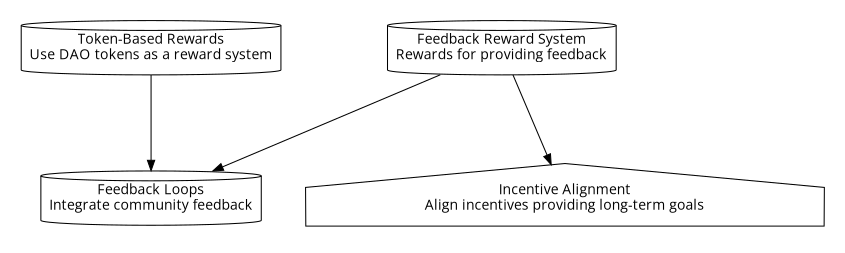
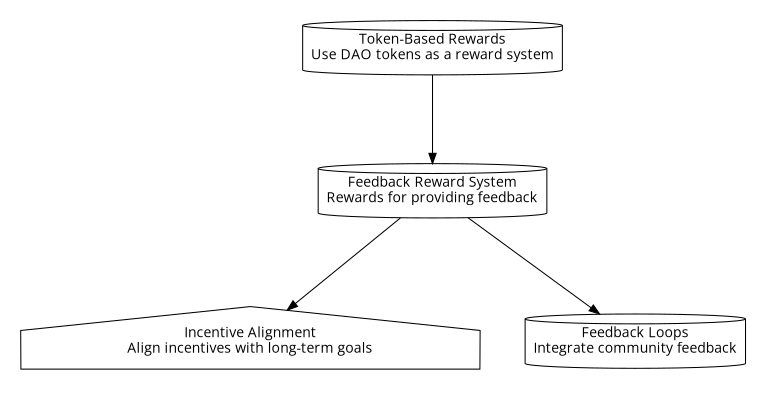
  digraph {
    fontname="Open Sans"
    nodesep=0.6
    rankdir=TB
    ranksep=1.2
    node [fontname="Open Sans" shape=cylinder]
    edge [fontname="Open Sans"]
    n1 [label="Token-Based Rewards\nUse DAO tokens as a reward system"]
    n2 [label="Feedback Loops\nIntegrate community feedback"]
-   n3 [label="Incentive Alignment\nAlign incentives providing long-term goals" shape=house]
+   n3 [label="Incentive Alignment\nAlign incentives with long-term goals" shape=house]
    n4 [label="Feedback Reward System\nRewards for providing feedback"]
    subgraph cluster_1 {
      rank=max
      style=invis
      n1
    }
    subgraph cluster_2 {
      rank=min
      style=invis
      n2
      n3
    }
-   n1 -> n2
+   n1 -> n4
    n4 -> n2
    n4 -> n3
  }
